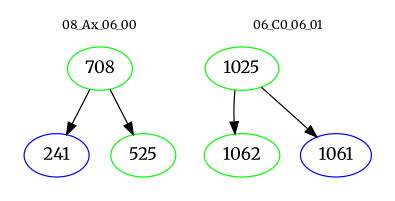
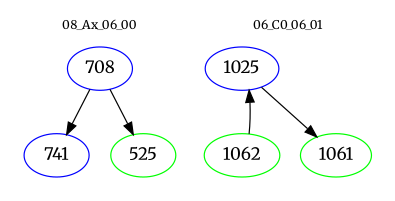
  digraph {
    fontname=Merriweather
    node [color=green fontname=Merriweather]
    edge [color=black fontname=Merriweather]
-   n1 [label=708]
-   n2 [color=blue label=241]
+   n1 [color=blue label=708]
+   n2 [color=blue label=741]
    n3 [label=525]
-   n4 [label=1025]
+   n4 [color=blue label=1025]
    n5 [label=1062]
-   n6 [color=blue label=1061]
+   n6 [label=1061]
    subgraph cluster_1 {
      color=white
      fontsize=10
      label="08_Ax_06_00"
      n1
      n2
      n3
    }
    subgraph cluster_2 {
      color=white
      fontsize=10
      label="06_C0_06_01"
      n4
      n5
      n6
    }
    n1 -> n2
    n1 -> n3
-   n4 -> n5
+   n5 -> n4
    n4 -> n6
  }
